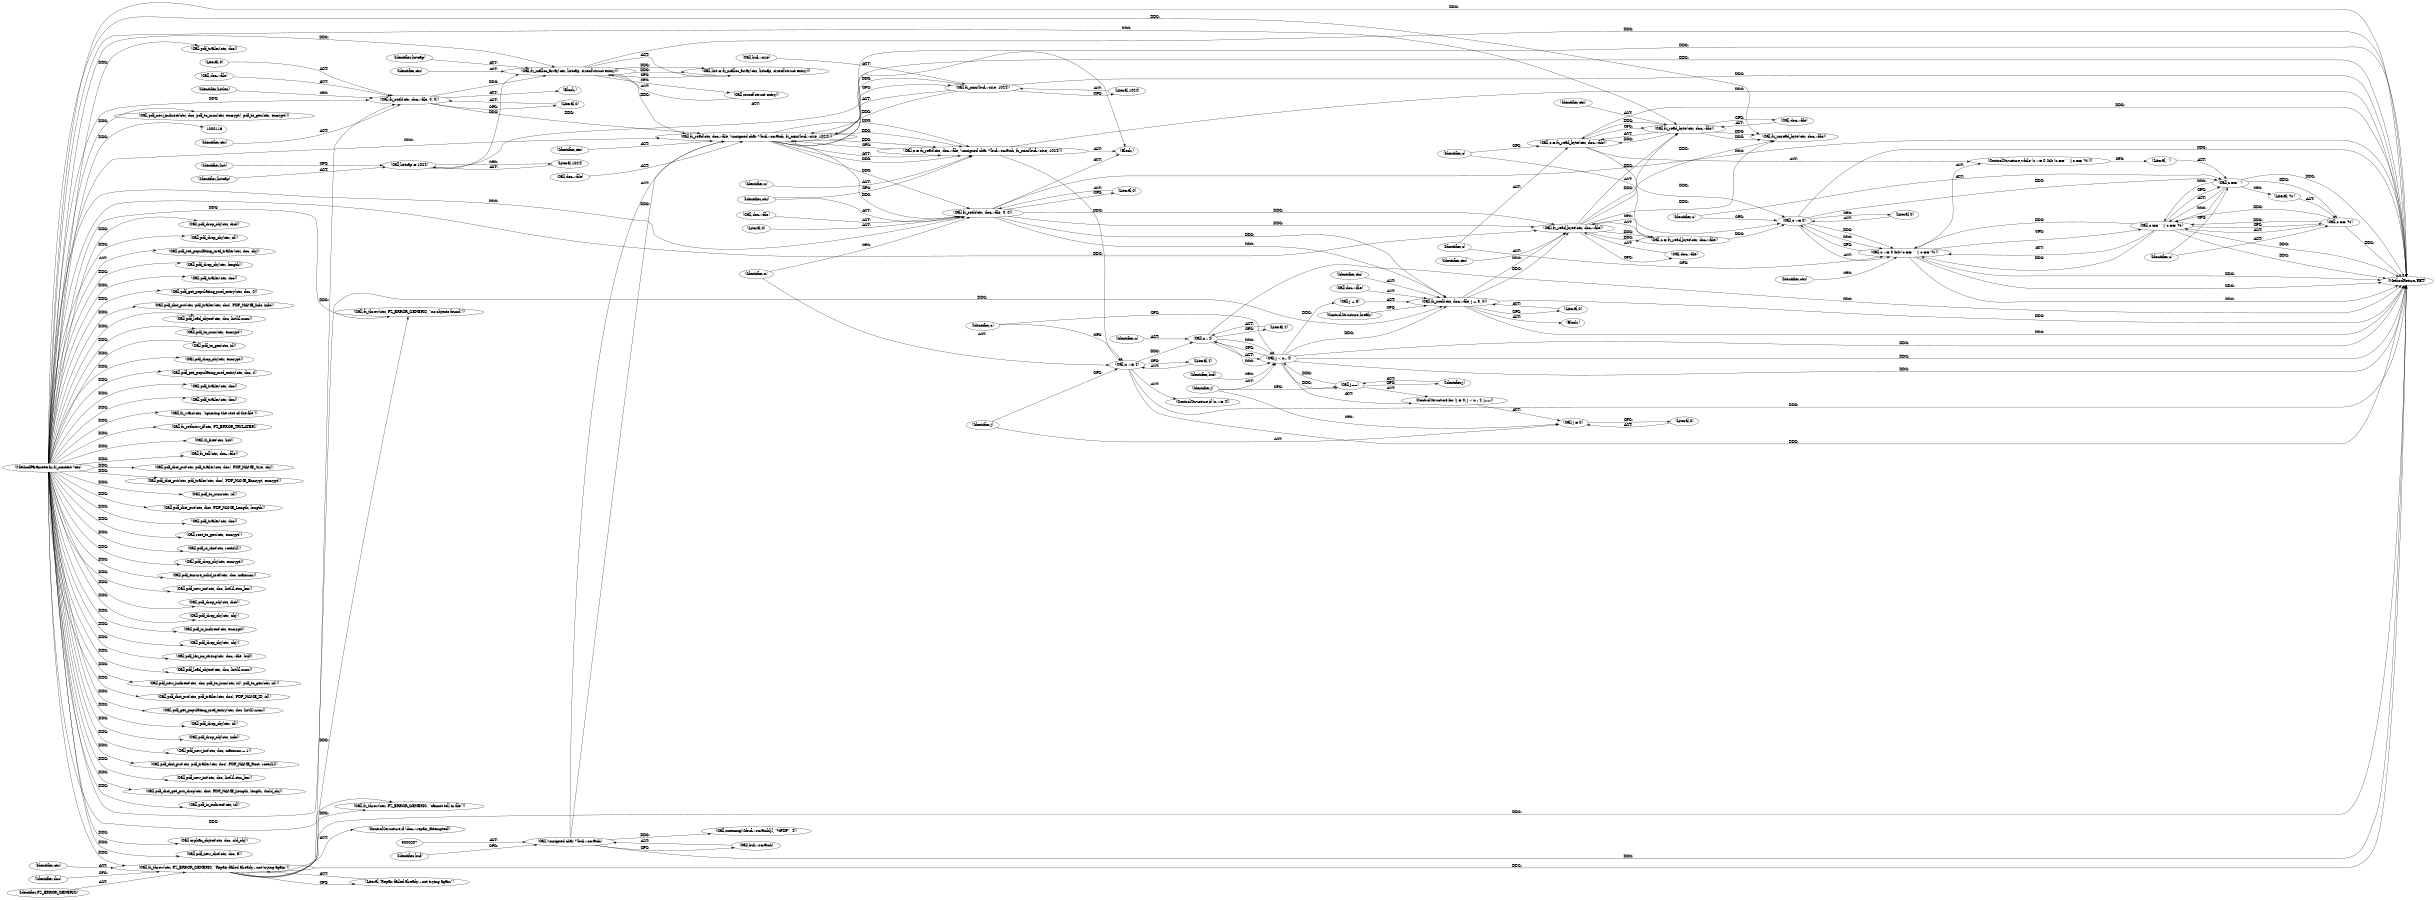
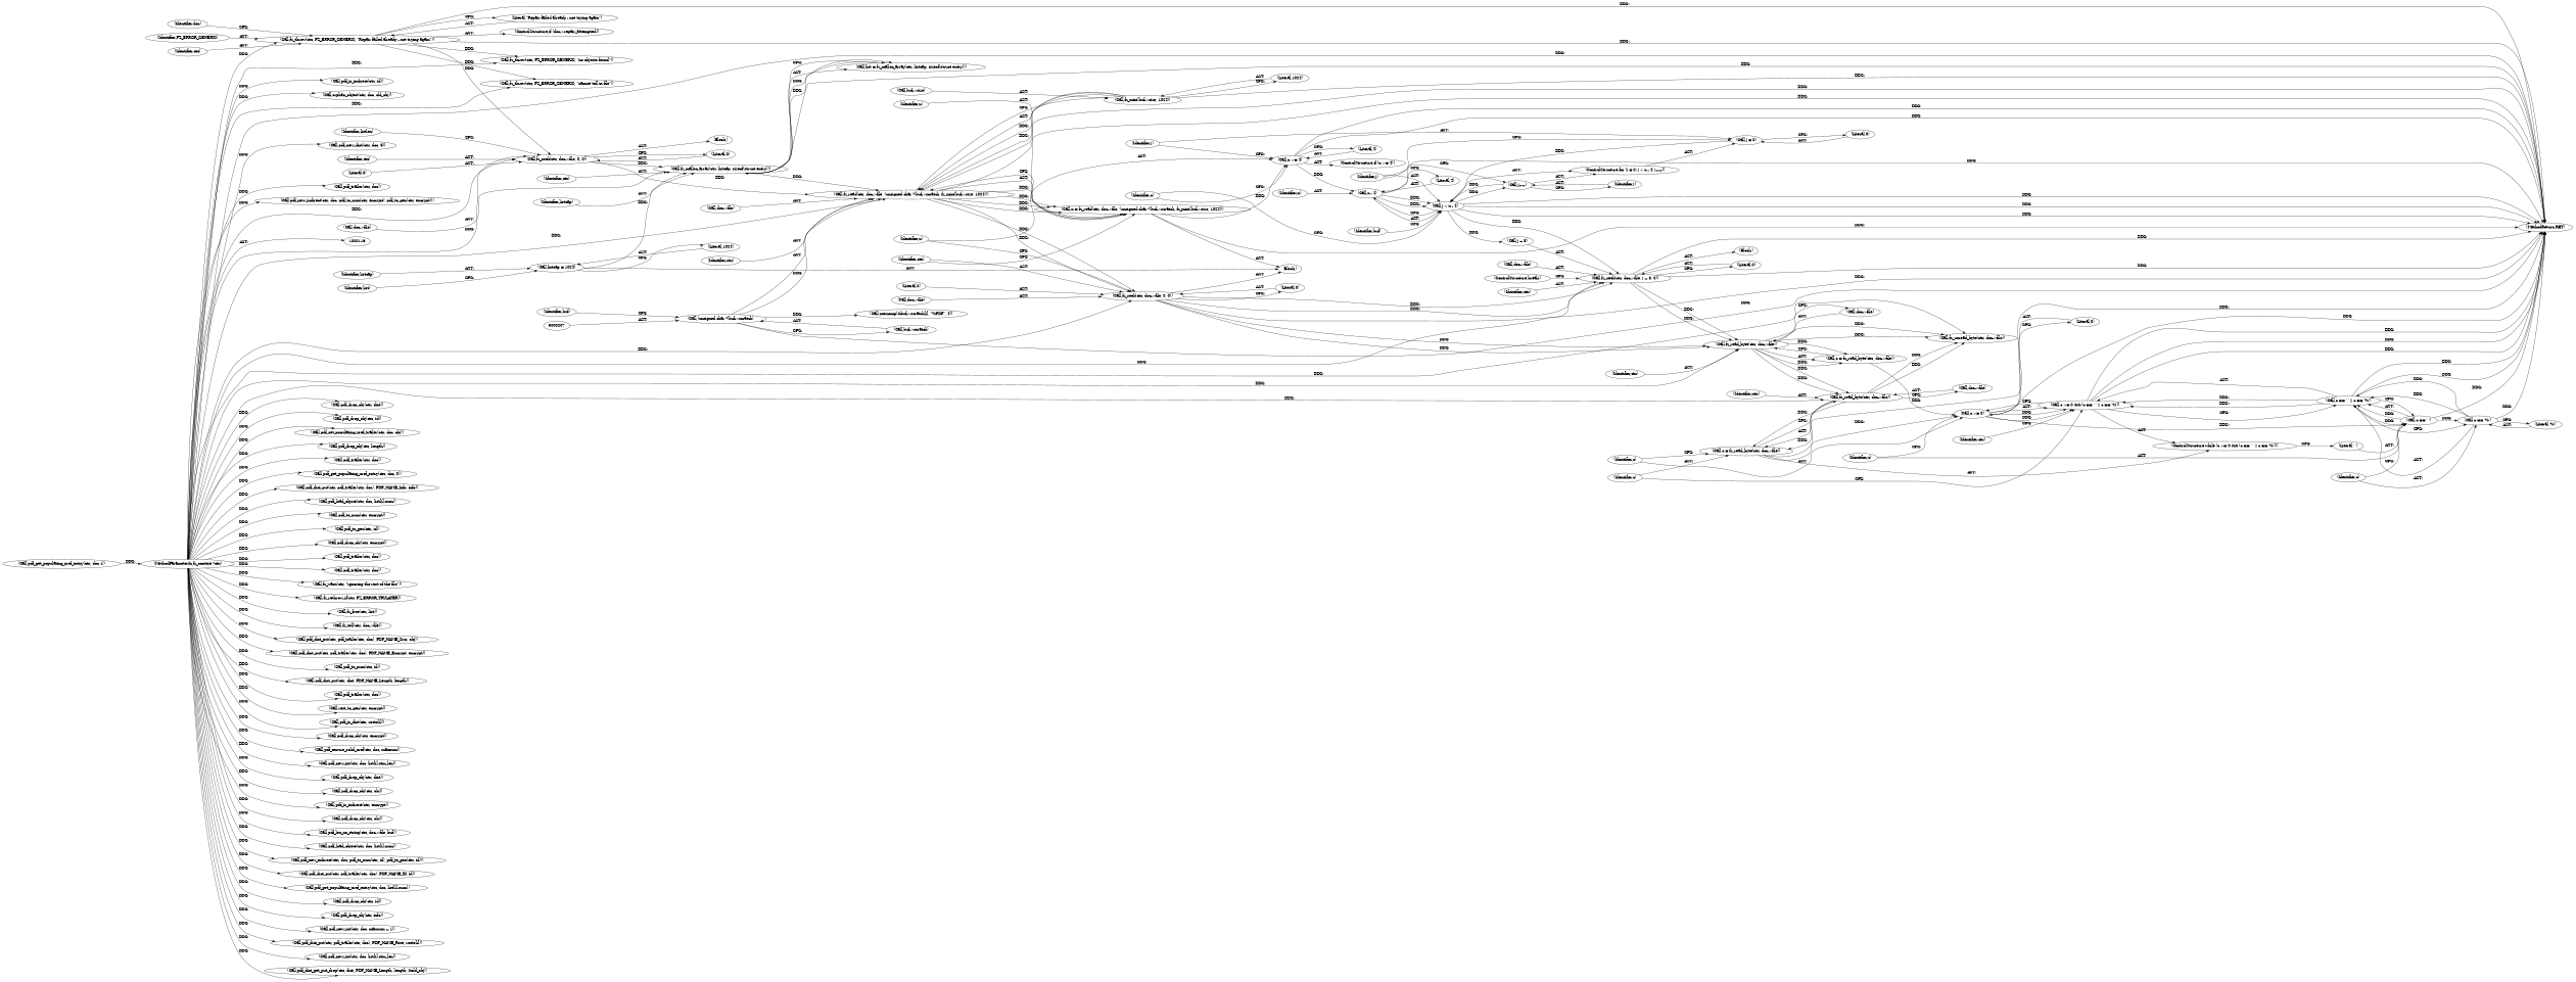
  digraph {
    rankdir=LR
    n1 [label="(Call,c = fz_read_byte(ctx, doc->file))"]
    n2 [label="(Call,fz_read_byte(ctx, doc->file))"]
    n3 [label="(Call,c >= 0)"]
    n4 [label="(MethodReturn,RET)"]
    n5 [label="(ControlStructure,while (c >= 0 && (c == ' ' || c == '%')))"]
    n6 [label="(Call,fz_unread_byte(ctx, doc->file))"]
    n7 [label="(Call,doc->file)"]
    n8 [label="(Call,c >= 0 && (c == ' ' || c == '%'))"]
    n9 [label="(Call,c == ' ')"]
    n10 [label="(Literal,0)"]
    n11 [label="(Literal,' ')"]
    n12 [label="(Call,fz_read_byte(ctx, doc->file))"]
    n13 [label="(Call,c = fz_read_byte(ctx, doc->file))"]
    n14 [label="(Call,doc->file)"]
    n15 [label="(Call,fz_seek(ctx, doc->file, 0, 0))"]
    n16 [label="(Call,fz_seek(ctx, doc->file, j + 8, 0))"]
    n17 [label="(Literal,0)"]
    n18 [label="(Block,)"]
    n19 [label="(Literal,0)"]
    n20 [label="(Block,)"]
    n21 [label="(Call,fz_read(ctx, doc->file, (unsigned char *)buf->scratch, fz_mini(buf->size, 1024)))"]
    n22 [label="(Call,fz_mini(buf->size, 1024))"]
    n23 [label="(Call,n = fz_read(ctx, doc->file, (unsigned char *)buf->scratch, fz_mini(buf->size, 1024)))"]
    n24 [label="(Literal,1024)"]
    n25 [label="(Call,n >= 4)"]
    n26 [label="(Call,fz_malloc_array(ctx, listcap, sizeof(struct entry)))"]
    n27 [label="(Call,list = fz_malloc_array(ctx, listcap, sizeof(struct entry)))"]
-   n28 [label="(Call,sizeof(struct entry))"]
    n29 [label="(Call,fz_seek(ctx, doc->file, 0, 0))"]
    n30 [label="(Literal,0)"]
    n31 [label="(Block,)"]
    n32 [label="(Call,fz_throw(ctx, FZ_ERROR_GENERIC, \"Repair failed already - not trying again\"))"]
    n33 [label="(Call,fz_throw(ctx, FZ_ERROR_GENERIC, \"cannot tell in file\"))"]
    n34 [label="(ControlStructure,if (doc->repair_attempted))"]
    n35 [label="(Call,fz_throw(ctx, FZ_ERROR_GENERIC, \"no objects found\"))"]
    n36 [label="(Literal,\"Repair failed already - not trying again\")"]
    n37 [label="(MethodParameterIn,fz_context *ctx)"]
    n38 [label="(Call,pdf_drop_obj(ctx, dict))"]
    n39 [label="(Call,pdf_drop_obj(ctx, id))"]
    n40 [label="(Call,pdf_set_populating_xref_trailer(ctx, doc, obj))"]
    n41 [label="(Call,pdf_drop_obj(ctx, length))"]
    n42 [label="(Call,pdf_trailer(ctx, doc))"]
    n43 [label="(Call,pdf_get_populating_xref_entry(ctx, doc, 0))"]
    n44 [label="(Call,pdf_dict_put(ctx, pdf_trailer(ctx, doc), PDF_NAME_Info, info))"]
    n45 [label="(Call,pdf_load_object(ctx, doc, list[i].num))"]
    n46 [label="(Call,pdf_to_num(ctx, encrypt))"]
    n47 [label="(Call,pdf_to_gen(ctx, id))"]
    n48 [label="(Call,pdf_drop_obj(ctx, encrypt))"]
    n49 [label="(Call,pdf_get_populating_xref_entry(ctx, doc, i))"]
    n50 [label="(Call,pdf_trailer(ctx, doc))"]
    n51 [label="(Call,pdf_trailer(ctx, doc))"]
    n52 [label="(Call,fz_warn(ctx, \"ignoring the rest of the file\"))"]
    n53 [label="(Call,fz_rethrow_if(ctx, FZ_ERROR_TRYLATER))"]
    n54 [label="(Call,fz_free(ctx, list))"]
    n55 [label="(Call,fz_tell(ctx, doc->file))"]
    n56 [label="(Call,pdf_dict_put(ctx, pdf_trailer(ctx, doc), PDF_NAME_Size, obj))"]
    n57 [label="(Call,pdf_dict_put(ctx, pdf_trailer(ctx, doc), PDF_NAME_Encrypt, encrypt))"]
    n58 [label="(Call,pdf_to_num(ctx, id))"]
    n59 [label="(Call,pdf_dict_put(ctx, dict, PDF_NAME_Length, length))"]
    n60 [label="(Call,pdf_trailer(ctx, doc))"]
    n61 [label="(Call,rest_to_gen(ctx, encrypt))"]
    n62 [label="(Call,pdf_is_dict(ctx, roots[i]))"]
    n63 [label="(Call,pdf_drop_obj(ctx, encrypt))"]
    n64 [label="(Call,pdf_ensure_solid_xref(ctx, doc, maxnum))"]
    n65 [label="(Call,pdf_new_int(ctx, doc, list[i].stm_len))"]
    n66 [label="(Call,pdf_drop_obj(ctx, dict))"]
    n67 [label="(Call,pdf_drop_obj(ctx, obj))"]
    n68 [label="(Call,pdf_is_indirect(ctx, encrypt))"]
    n69 [label="(Call,pdf_drop_obj(ctx, obj))"]
    n70 [label="(Call,pdf_lex_no_string(ctx, doc->file, buf))"]
    n71 [label="(Call,pdf_load_object(ctx, doc, list[i].num))"]
    n72 [label="(Call,pdf_new_indirect(ctx, doc, pdf_to_num(ctx, id), pdf_to_gen(ctx, id)))"]
    n73 [label="(Call,pdf_dict_put(ctx, pdf_trailer(ctx, doc), PDF_NAME_ID, id))"]
    n74 [label="(Call,pdf_get_populating_xref_entry(ctx, doc, list[i].num))"]
    n75 [label="(Call,pdf_drop_obj(ctx, id))"]
    n76 [label="(Call,pdf_drop_obj(ctx, info))"]
    n77 [label="(Call,pdf_new_int(ctx, doc, maxnum + 1))"]
    n78 [label="(Call,pdf_dict_put(ctx, pdf_trailer(ctx, doc), PDF_NAME_Root, roots[i]))"]
    n79 [label="(Call,pdf_new_int(ctx, doc, list[i].stm_len))"]
    n80 [label="(Call,pdf_dict_get_put_drop(ctx, dict, PDF_NAME_Length, length, &old_obj))"]
    n81 [label="(Call,pdf_is_indirect(ctx, id))"]
    n82 [label="(Call,orphan_object(ctx, doc, old_obj))"]
    n83 [label="(Call,pdf_new_dict(ctx, doc, 5))"]
    n84 [label="(Call,pdf_trailer(ctx, doc))"]
    n85 [label="(Call,pdf_new_indirect(ctx, doc, pdf_to_num(ctx, encrypt), pdf_to_gen(ctx, encrypt)))"]
    1000116
    n87 [label="(Call,listcap = 1024)"]
    n88 [label="(Literal,1024)"]
    n89 [label="(Call,(unsigned char *)buf->scratch)"]
    n90 [label="(Call,memcmp(&buf->scratch[j], \"%PDF\", 4))"]
    n91 [label="(Call,buf->scratch)"]
    n92 [label="(Call,j < n - 4)"]
    n93 [label="(Call,j++)"]
    n94 [label="(Call,n - 4)"]
    n95 [label="(ControlStructure,for (j = 0; j < n - 4; j++))"]
    n96 [label="(Call,j + 8)"]
    n97 [label="(Identifier,j)"]
    n98 [label="(Literal,4)"]
    n99 [label="(Call,j = 0)"]
    n100 [label="(Literal,0)"]
    n101 [label="(ControlStructure,if (n >= 4))"]
    n102 [label="(Literal,4)"]
    n103 [label="(Call,c == ' ' || c == '%')"]
    n104 [label="(Call,c == '%')"]
    n105 [label="(Literal,'%')"]
    n106 [label="(Call,doc->file)"]
    n107 [label="(Identifier,buf)"]
    n108 [label="(Identifier,ctx)"]
    n109 [label="(Identifier,listlen)"]
    n110 [label="(Identifier,listcap)"]
    n111 [label="(Identifier,j)"]
    n112 [label="(Call,buf->size)"]
    n113 [label="(Identifier,ctx)"]
    n114 [label="(Identifier,c)"]
    n115 [label="(Identifier,list)"]
    n116 [label="(Identifier,c)"]
    n117 [label="(Literal,0)"]
    n118 [label="(Identifier,ctx)"]
    n119 [label="(Identifier,listcap)"]
    n120 [label="(Identifier,ctx)"]
    n121 [label="(Identifier,ctx)"]
    n122 [label="(Identifier,n)"]
    n123 [label="(Identifier,ctx)"]
    n124 [label="(Identifier,j)"]
    n125 [label="(ControlStructure,break;)"]
    n126 [label="(Identifier,buf)"]
    n127 [label="(Identifier,c)"]
    n128 [label="(Identifier,ctx)"]
    n129 [label="(Identifier,doc)"]
    n130 [label="(Identifier,c)"]
    n131 [label="(Identifier,ctx)"]
    n132 [label="(Identifier,n)"]
    n133 [label="(Call,doc->file)"]
    n134 [label="(Identifier,c)"]
    n135 [label="(Call,doc->file)"]
    n136 [label="(Identifier,ctx)"]
    n137 [label="(Identifier,FZ_ERROR_GENERIC)"]
    n138 [label="(Identifier,n)"]
    n139 [label="(Call,doc->file)"]
    n140 [label="(Literal,0)"]
    n141 [label=3000207]
    n1 -> n2 [label="CFG: "]
    n1 -> n3 [label="DDG: "]
    n1 -> n4 [label="DDG: "]
    n1 -> n5 [label="AST: "]
    n2 -> n1 [label="AST: "]
    n2 -> n1 [label="DDG: "]
    n2 -> n1 [label="DDG: "]
    n2 -> n6 [label="DDG: "]
    n2 -> n6 [label="DDG: "]
    n2 -> n7 [label="CFG: "]
    n3 -> n4 [label="DDG: "]
    n3 -> n8 [label="AST: "]
    n3 -> n8 [label="DDG: "]
    n3 -> n8 [label="DDG: "]
    n3 -> n9 [label="DDG: "]
    n3 -> n10 [label="CFG: "]
    n5 -> n11 [label="CFG: "]
    n7 -> n2 [label="AST: "]
    n8 -> n3 [label="CFG: "]
    n8 -> n4 [label="DDG: "]
    n8 -> n4 [label="DDG: "]
    n8 -> n4 [label="DDG: "]
    n8 -> n5 [label="AST: "]
    n8 -> n103 [label="CFG: "]
    n9 -> n4 [label="DDG: "]
    n9 -> n103 [label="AST: "]
    n9 -> n103 [label="DDG: "]
    n9 -> n103 [label="DDG: "]
    n9 -> n104 [label="DDG: "]
    n10 -> n3 [label="AST: "]
    n11 -> n9 [label="AST: "]
    n12 -> n2 [label="DDG: "]
    n12 -> n2 [label="DDG: "]
    n12 -> n6 [label="DDG: "]
    n12 -> n6 [label="DDG: "]
    n12 -> n13 [label="AST: "]
    n12 -> n13 [label="DDG: "]
    n12 -> n13 [label="DDG: "]
    n12 -> n14 [label="CFG: "]
    n13 -> n3 [label="DDG: "]
    n13 -> n12 [label="CFG: "]
    n14 -> n12 [label="AST: "]
    n15 -> n4 [label="DDG: "]
    n15 -> n12 [label="DDG: "]
    n15 -> n12 [label="DDG: "]
    n15 -> n16 [label="DDG: "]
    n15 -> n16 [label="DDG: "]
    n15 -> n17 [label="CFG: "]
    n15 -> n18 [label="AST: "]
    n16 -> n4 [label="DDG: "]
    n16 -> n4 [label="DDG: "]
    n16 -> n12 [label="DDG: "]
    n16 -> n12 [label="DDG: "]
    n16 -> n19 [label="CFG: "]
    n16 -> n20 [label="AST: "]
    n17 -> n15 [label="AST: "]
    n19 -> n16 [label="AST: "]
    n21 -> n4 [label="DDG: "]
    n21 -> n4 [label="DDG: "]
    n21 -> n15 [label="DDG: "]
    n21 -> n15 [label="DDG: "]
    n21 -> n22 [label="CFG: "]
    n21 -> n23 [label="AST: "]
    n21 -> n23 [label="DDG: "]
    n21 -> n23 [label="DDG: "]
    n21 -> n23 [label="DDG: "]
    n21 -> n23 [label="DDG: "]
    n22 -> n4 [label="DDG: "]
    n22 -> n21 [label="AST: "]
    n22 -> n21 [label="DDG: "]
    n22 -> n21 [label="DDG: "]
    n22 -> n24 [label="CFG: "]
    n23 -> n4 [label="DDG: "]
    n23 -> n18 [label="AST: "]
    n23 -> n21 [label="CFG: "]
    n23 -> n25 [label="DDG: "]
    n24 -> n22 [label="AST: "]
    n25 -> n4 [label="DDG: "]
    n25 -> n4 [label="DDG: "]
    n25 -> n94 [label="DDG: "]
    n25 -> n101 [label="AST: "]
    n25 -> n102 [label="CFG: "]
    n26 -> n4 [label="DDG: "]
    n26 -> n21 [label="DDG: "]
    n26 -> n27 [label="AST: "]
    n26 -> n27 [label="DDG: "]
    n26 -> n27 [label="DDG: "]
-   n26 -> n28 [label="CFG: "]
    n27 -> n26 [label="CFG: "]
-   n28 -> n26 [label="AST: "]
    n29 -> n21 [label="DDG: "]
    n29 -> n26 [label="DDG: "]
    n29 -> n30 [label="CFG: "]
    n29 -> n31 [label="AST: "]
    n30 -> n29 [label="AST: "]
    n32 -> n4 [label="DDG: "]
    n32 -> n4 [label="DDG: "]
    n32 -> n29 [label="DDG: "]
    n32 -> n33 [label="DDG: "]
    n32 -> n34 [label="AST: "]
    n32 -> n35 [label="DDG: "]
    n32 -> n36 [label="CFG: "]
    n36 -> n32 [label="AST: "]
    n37 -> n2 [label="DDG: "]
    n37 -> n4 [label="DDG: "]
    n37 -> n6 [label="DDG: "]
    n37 -> n12 [label="DDG: "]
    n37 -> n15 [label="DDG: "]
    n37 -> n16 [label="DDG: "]
    n37 -> n21 [label="DDG: "]
    n37 -> n26 [label="DDG: "]
    n37 -> n29 [label="DDG: "]
    n37 -> n32 [label="DDG: "]
    n37 -> n33 [label="DDG: "]
    n37 -> n35 [label="DDG: "]
    n37 -> n38 [label="DDG: "]
    n37 -> n39 [label="DDG: "]
-   n37 -> n40 [label="AST: "]
+   n37 -> n40 [label="DDG: "]
    n37 -> n41 [label="DDG: "]
    n37 -> n42 [label="DDG: "]
    n37 -> n43 [label="DDG: "]
    n37 -> n44 [label="DDG: "]
    n37 -> n45 [label="DDG: "]
    n37 -> n46 [label="DDG: "]
    n37 -> n47 [label="DDG: "]
    n37 -> n48 [label="DDG: "]
-   n37 -> n49 [label="DDG: "]
+   n49 -> n37 [label="DDG: "]
    n37 -> n50 [label="DDG: "]
    n37 -> n51 [label="DDG: "]
    n37 -> n52 [label="DDG: "]
    n37 -> n53 [label="DDG: "]
    n37 -> n54 [label="DDG: "]
    n37 -> n55 [label="DDG: "]
    n37 -> n56 [label="DDG: "]
    n37 -> n57 [label="DDG: "]
    n37 -> n58 [label="DDG: "]
    n37 -> n59 [label="DDG: "]
    n37 -> n60 [label="DDG: "]
    n37 -> n61 [label="DDG: "]
    n37 -> n62 [label="DDG: "]
    n37 -> n63 [label="DDG: "]
    n37 -> n64 [label="DDG: "]
    n37 -> n65 [label="DDG: "]
    n37 -> n66 [label="DDG: "]
    n37 -> n67 [label="DDG: "]
    n37 -> n68 [label="DDG: "]
    n37 -> n69 [label="DDG: "]
    n37 -> n70 [label="DDG: "]
    n37 -> n71 [label="DDG: "]
    n37 -> n72 [label="DDG: "]
    n37 -> n73 [label="DDG: "]
    n37 -> n74 [label="DDG: "]
    n37 -> n75 [label="DDG: "]
    n37 -> n76 [label="DDG: "]
    n37 -> n77 [label="DDG: "]
    n37 -> n78 [label="DDG: "]
    n37 -> n79 [label="DDG: "]
    n37 -> n80 [label="DDG: "]
    n37 -> n81 [label="DDG: "]
    n37 -> n82 [label="DDG: "]
    n37 -> n83 [label="DDG: "]
    n37 -> n84 [label="DDG: "]
    n37 -> n85 [label="DDG: "]
-   n37 -> 1000116 [label="DDG: "]
+   n37 -> 1000116 [label="AST: "]
    n87 -> n18 [label="AST: "]
    n87 -> n26 [label="DDG: "]
    n87 -> n88 [label="CFG: "]
    n88 -> n87 [label="AST: "]
    n89 -> n4 [label="DDG: "]
    n89 -> n21 [label="AST: "]
    n89 -> n21 [label="DDG: "]
    n89 -> n90 [label="DDG: "]
    n89 -> n91 [label="CFG: "]
    n91 -> n89 [label="AST: "]
    n92 -> n4 [label="DDG: "]
    n92 -> n4 [label="DDG: "]
    n92 -> n4 [label="DDG: "]
    n92 -> n16 [label="DDG: "]
    n92 -> n93 [label="DDG: "]
    n92 -> n94 [label="CFG: "]
    n92 -> n95 [label="AST: "]
    n92 -> n96 [label="DDG: "]
    n93 -> n92 [label="DDG: "]
    n93 -> n95 [label="AST: "]
    n93 -> n97 [label="CFG: "]
    n94 -> n4 [label="DDG: "]
    n94 -> n92 [label="AST: "]
    n94 -> n92 [label="DDG: "]
    n94 -> n92 [label="DDG: "]
    n94 -> n98 [label="CFG: "]
    n95 -> n99 [label="AST: "]
    n96 -> n16 [label="AST: "]
    n97 -> n93 [label="AST: "]
    n98 -> n94 [label="AST: "]
+   n99 -> n92 [label="DDG: "]
    n99 -> n100 [label="CFG: "]
    n100 -> n99 [label="AST: "]
    n102 -> n25 [label="AST: "]
    n103 -> n4 [label="DDG: "]
    n103 -> n4 [label="DDG: "]
    n103 -> n8 [label="AST: "]
    n103 -> n8 [label="DDG: "]
    n103 -> n8 [label="DDG: "]
    n103 -> n9 [label="CFG: "]
    n103 -> n104 [label="CFG: "]
    n104 -> n4 [label="DDG: "]
    n104 -> n103 [label="AST: "]
    n104 -> n103 [label="DDG: "]
    n104 -> n103 [label="DDG: "]
-   n9 -> n105 [label="CFG: "]
+   n104 -> n105 [label="CFG: "]
    n105 -> n104 [label="AST: "]
    n106 -> n29 [label="AST: "]
    n107 -> n89 [label="CFG: "]
    n108 -> n32 [label="AST: "]
    n109 -> n29 [label="CFG: "]
    n110 -> n26 [label="AST: "]
    n111 -> n25 [label="CFG: "]
    n111 -> n99 [label="AST: "]
    n112 -> n22 [label="AST: "]
    n113 -> n29 [label="AST: "]
    n114 -> n1 [label="CFG: "]
    n114 -> n3 [label="AST: "]
    n115 -> n87 [label="CFG: "]
    n116 -> n9 [label="CFG: "]
    n116 -> n104 [label="AST: "]
    n117 -> n15 [label="AST: "]
    n118 -> n2 [label="AST: "]
    n119 -> n87 [label="AST: "]
    n120 -> n15 [label="AST: "]
    n120 -> n23 [label="CFG: "]
    n121 -> n21 [label="AST: "]
    n122 -> n15 [label="CFG: "]
    n122 -> n25 [label="AST: "]
    n123 -> n12 [label="AST: "]
    n124 -> n92 [label="AST: "]
    n124 -> n93 [label="CFG: "]
    n124 -> n99 [label="CFG: "]
    n125 -> n16 [label="CFG: "]
    n126 -> n92 [label="CFG: "]
    n127 -> n3 [label="CFG: "]
    n127 -> n9 [label="AST: "]
    n128 -> n8 [label="CFG: "]
    n129 -> n32 [label="CFG: "]
    n130 -> n25 [label="CFG: "]
    n130 -> n92 [label="CFG: "]
    n131 -> n16 [label="AST: "]
    n132 -> n94 [label="AST: "]
    n133 -> n21 [label="AST: "]
    n134 -> n1 [label="AST: "]
    n134 -> n8 [label="CFG: "]
    n135 -> n16 [label="AST: "]
    n136 -> n26 [label="AST: "]
    n137 -> n32 [label="AST: "]
    n138 -> n23 [label="AST: "]
    n139 -> n15 [label="AST: "]
    n140 -> n29 [label="AST: "]
    n141 -> n89 [label="AST: "]
  }
